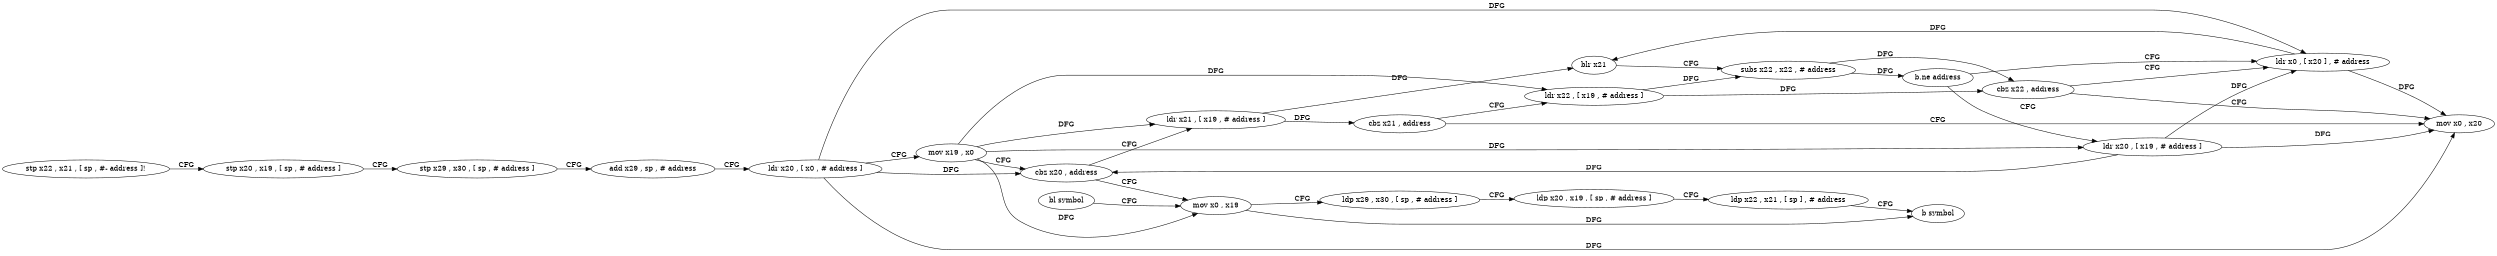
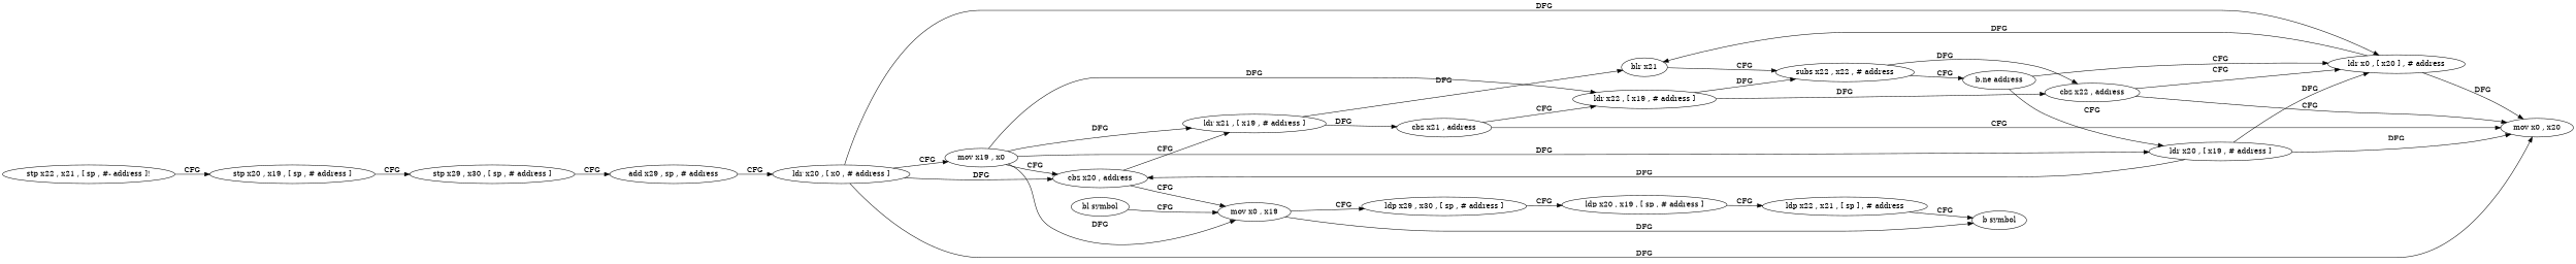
  digraph {
    rankdir=LR
    n1 [label="stp x22 , x21 , [ sp , #- address ]!"]
    n2 [label="stp x20 , x19 , [ sp , # address ]"]
    n3 [label="stp x29 , x30 , [ sp , # address ]"]
    n4 [label="add x29 , sp , # address"]
    n5 [label="ldr x20 , [ x0 , # address ]"]
    n6 [label="mov x19 , x0"]
    n7 [label="cbz x20 , address"]
    n8 [label="mov x0 , x20"]
    n9 [label="ldr x0 , [ x20 ] , # address"]
    n10 [label="mov x0 , x19"]
    n11 [label="ldr x21 , [ x19 , # address ]"]
    n12 [label="ldr x22 , [ x19 , # address ]"]
    n13 [label="ldr x20 , [ x19 , # address ]"]
    n14 [label="blr x21"]
    n15 [label="ldp x29 , x30 , [ sp , # address ]"]
    n16 [label="b symbol"]
    n17 [label="cbz x21 , address"]
    n18 [label="cbz x22 , address"]
    n19 [label="subs x22 , x22 , # address"]
    n20 [label="ldp x20 , x19 , [ sp , # address ]"]
    n21 [label="ldp x22 , x21 , [ sp ] , # address"]
    n22 [label="bl symbol"]
    n23 [label="b.ne address"]
    n1 -> n2 [label=CFG]
    n2 -> n3 [label=CFG]
    n3 -> n4 [label=CFG]
    n4 -> n5 [label=CFG]
    n5 -> n6 [label=CFG]
    n5 -> n7 [label=DFG]
    n5 -> n8 [label=DFG]
    n5 -> n9 [label=DFG]
    n6 -> n7 [label=CFG]
    n6 -> n10 [label=DFG]
    n6 -> n11 [label=DFG]
    n6 -> n12 [label=DFG]
    n6 -> n13 [label=DFG]
    n7 -> n10 [label=CFG]
    n7 -> n11 [label=CFG]
    n9 -> n8 [label=DFG]
    n9 -> n14 [label=DFG]
    n10 -> n15 [label=CFG]
    n10 -> n16 [label=DFG]
    n11 -> n14 [label=DFG]
    n11 -> n17 [label=DFG]
    n12 -> n18 [label=DFG]
    n12 -> n19 [label=DFG]
    n13 -> n7 [label=DFG]
    n13 -> n8 [label=DFG]
    n13 -> n9 [label=DFG]
    n14 -> n19 [label=CFG]
    n15 -> n20 [label=CFG]
    n17 -> n8 [label=CFG]
    n17 -> n12 [label=CFG]
    n18 -> n8 [label=CFG]
    n18 -> n9 [label=CFG]
    n19 -> n18 [label=DFG]
-   n19 -> n23 [label=DFG]
+   n19 -> n23 [label=CFG]
    n20 -> n21 [label=CFG]
    n21 -> n16 [label=CFG]
    n22 -> n10 [label=CFG]
    n23 -> n9 [label=CFG]
    n23 -> n13 [label=CFG]
  }
